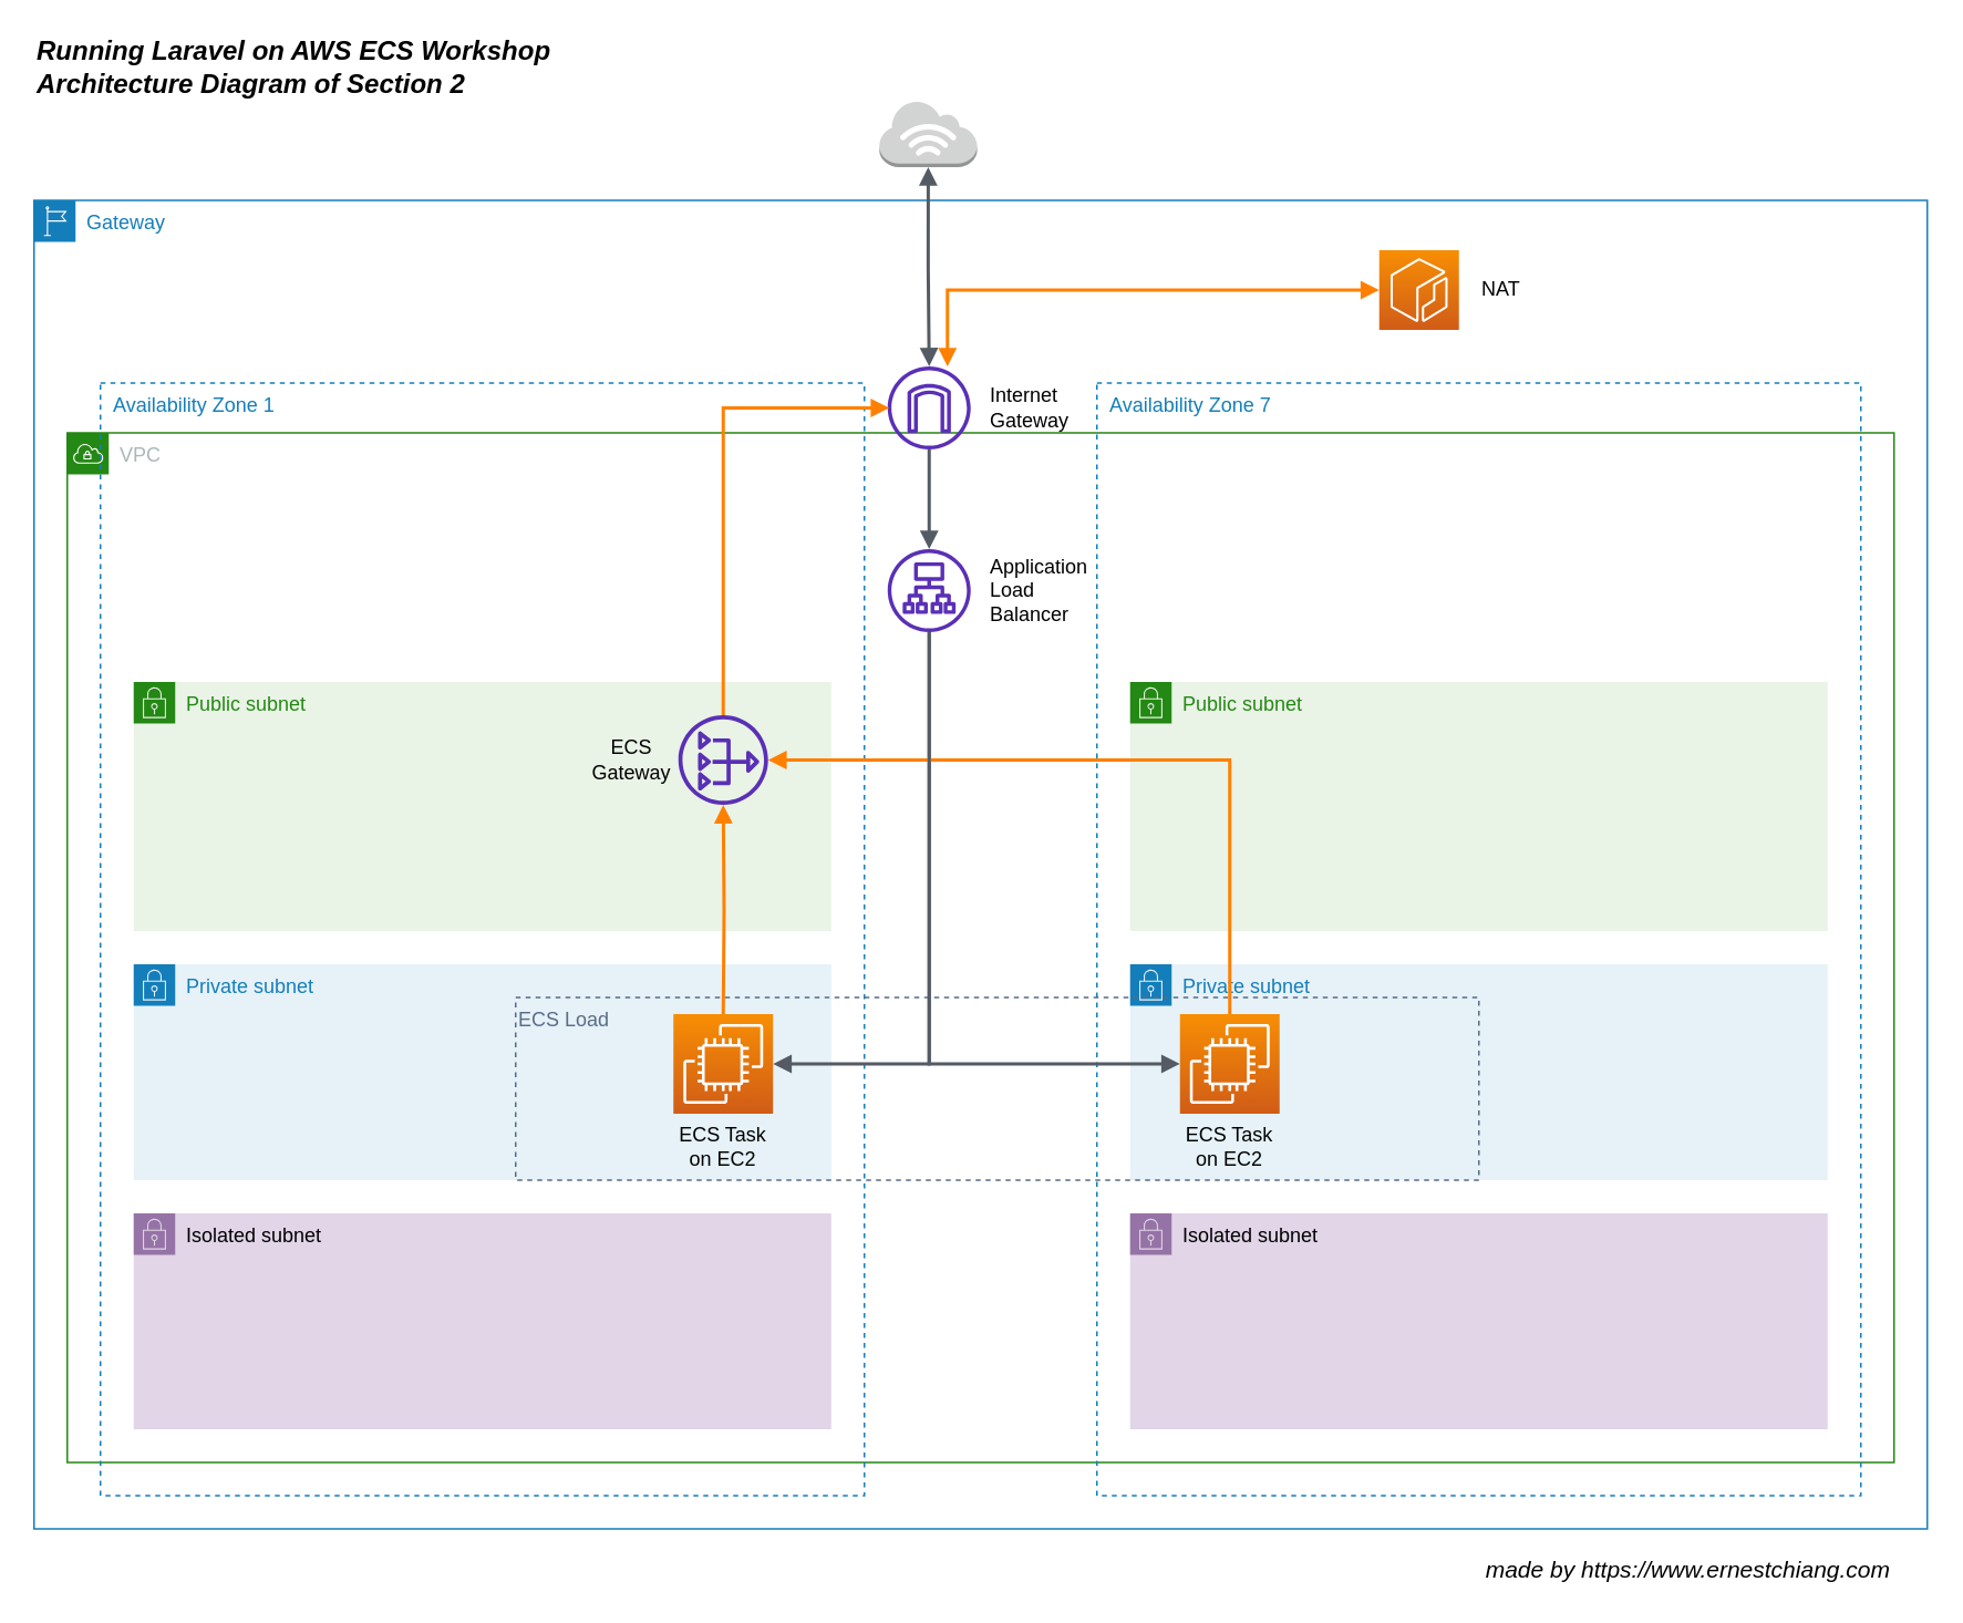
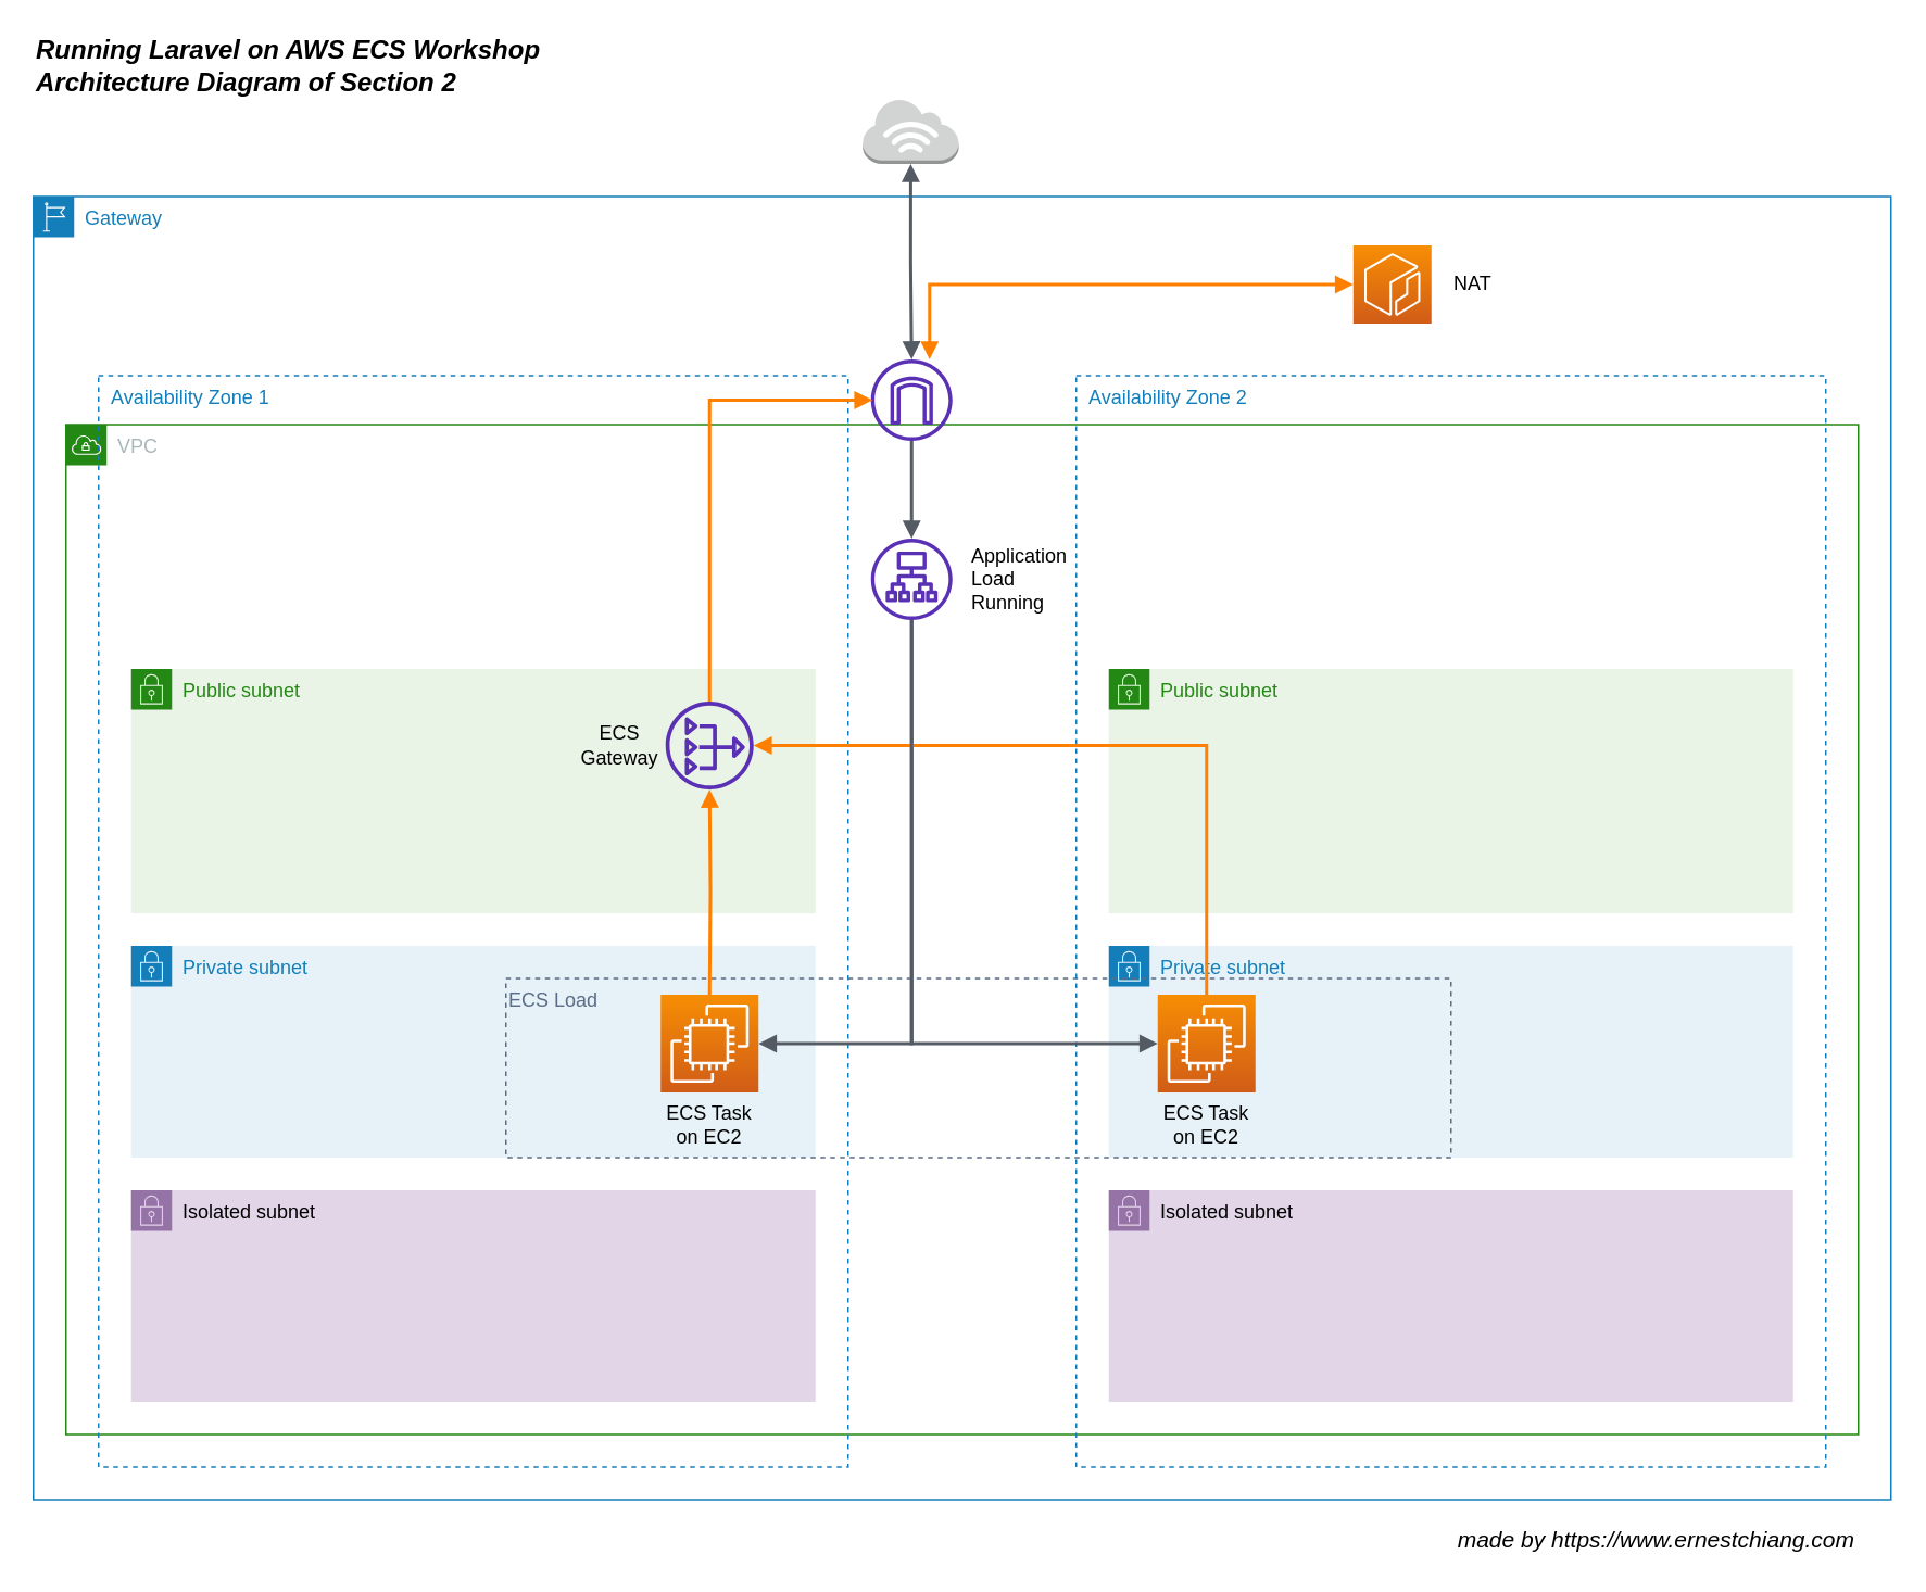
  <mxCell id="0" />
  <mxCell id="1" parent="0" />
  <mxCell id="2" value="Private subnet" style="points=[[0,0],[0.25,0],[0.5,0],[0.75,0],[1,0],[1,0.25],[1,0.5],[1,0.75],[1,1],[0.75,1],[0.5,1],[0.25,1],[0,1],[0,0.75],[0,0.5],[0,0.25]];outlineConnect=0;gradientColor=none;html=1;whiteSpace=wrap;fontSize=12;fontStyle=0;shape=mxgraph.aws4.group;grIcon=mxgraph.aws4.group_security_group;grStroke=0;strokeColor=#147EBA;fillColor=#E6F2F8;verticalAlign=top;align=left;spacingLeft=30;fontColor=#147EBA;dashed=0;" parent="1" vertex="1"><mxGeometry x="680" y="580" width="420" height="130" as="geometry" /></mxCell>
  <mxCell id="3" value="Private subnet" style="points=[[0,0],[0.25,0],[0.5,0],[0.75,0],[1,0],[1,0.25],[1,0.5],[1,0.75],[1,1],[0.75,1],[0.5,1],[0.25,1],[0,1],[0,0.75],[0,0.5],[0,0.25]];outlineConnect=0;gradientColor=none;html=1;whiteSpace=wrap;fontSize=12;fontStyle=0;shape=mxgraph.aws4.group;grIcon=mxgraph.aws4.group_security_group;grStroke=0;strokeColor=#147EBA;fillColor=#E6F2F8;verticalAlign=top;align=left;spacingLeft=30;fontColor=#147EBA;dashed=0;" parent="1" vertex="1"><mxGeometry x="80" y="580" width="420" height="130" as="geometry" /></mxCell>
  <mxCell id="4" value="Gateway" style="points=[[0,0],[0.25,0],[0.5,0],[0.75,0],[1,0],[1,0.25],[1,0.5],[1,0.75],[1,1],[0.75,1],[0.5,1],[0.25,1],[0,1],[0,0.75],[0,0.5],[0,0.25]];outlineConnect=0;gradientColor=none;html=1;whiteSpace=wrap;fontSize=12;fontStyle=0;shape=mxgraph.aws4.group;grIcon=mxgraph.aws4.group_region;strokeColor=#147EBA;fillColor=none;verticalAlign=top;align=left;spacingLeft=30;fontColor=#147EBA;dashed=0;" parent="1" vertex="1"><mxGeometry x="20" y="120" width="1140" height="800" as="geometry" /></mxCell>
  <mxCell id="5" value="VPC" style="points=[[0,0],[0.25,0],[0.5,0],[0.75,0],[1,0],[1,0.25],[1,0.5],[1,0.75],[1,1],[0.75,1],[0.5,1],[0.25,1],[0,1],[0,0.75],[0,0.5],[0,0.25]];outlineConnect=0;gradientColor=none;html=1;whiteSpace=wrap;fontSize=12;fontStyle=0;shape=mxgraph.aws4.group;grIcon=mxgraph.aws4.group_vpc;strokeColor=#248814;fillColor=none;verticalAlign=top;align=left;spacingLeft=30;fontColor=#AAB7B8;dashed=0;" parent="1" vertex="1"><mxGeometry x="40" y="260" width="1100" height="620" as="geometry" /></mxCell>
  <mxCell id="6" value="  Availability Zone 1" style="fillColor=none;strokeColor=#147EBA;dashed=1;verticalAlign=top;fontStyle=0;fontColor=#147EBA;align=left;" parent="1" vertex="1"><mxGeometry x="60" y="230" width="460" height="670" as="geometry" /></mxCell>
  <mxCell id="7" value="ECS Load" style="fillColor=none;strokeColor=#5A6C86;dashed=1;verticalAlign=top;fontStyle=0;fontColor=#5A6C86;align=left;" parent="1" vertex="1"><mxGeometry x="310" y="600" width="580" height="110" as="geometry" /></mxCell>
  <mxCell id="8" value="Public subnet" style="points=[[0,0],[0.25,0],[0.5,0],[0.75,0],[1,0],[1,0.25],[1,0.5],[1,0.75],[1,1],[0.75,1],[0.5,1],[0.25,1],[0,1],[0,0.75],[0,0.5],[0,0.25]];outlineConnect=0;gradientColor=none;html=1;whiteSpace=wrap;fontSize=12;fontStyle=0;shape=mxgraph.aws4.group;grIcon=mxgraph.aws4.group_security_group;grStroke=0;strokeColor=#248814;fillColor=#E9F3E6;verticalAlign=top;align=left;spacingLeft=30;fontColor=#248814;dashed=0;" parent="1" vertex="1"><mxGeometry x="80" y="410" width="420" height="150" as="geometry" /></mxCell>
  <mxCell id="9" value="" style="group" parent="1" vertex="1" connectable="0"><mxGeometry x="534" y="220" width="100" height="50" as="geometry" /></mxCell>
  <mxCell id="10" value="" style="outlineConnect=0;fontColor=#232F3E;fillColor=#5A30B5;dashed=0;verticalLabelPosition=bottom;verticalAlign=top;align=center;html=1;fontSize=12;fontStyle=0;aspect=fixed;pointerEvents=1;shape=mxgraph.aws4.internet_gateway;strokeColor=none;sketch=0;shadow=0;labelBackgroundColor=none;" parent="9" vertex="1"><mxGeometry width="50" height="50" as="geometry" /></mxCell>
- <mxCell id="11" value="Internet Gateway" style="text;html=1;strokeColor=none;fillColor=none;align=left;verticalAlign=middle;whiteSpace=wrap;rounded=0;shadow=0;labelBackgroundColor=none;sketch=0;" parent="9" vertex="1"><mxGeometry x="60" y="15" width="40" height="20" as="geometry" /></mxCell>
  <mxCell id="12" value="" style="group" parent="1" vertex="1" connectable="0"><mxGeometry x="534" y="330" width="95" height="50" as="geometry" /></mxCell>
  <mxCell id="13" value="" style="outlineConnect=0;fontColor=#232F3E;gradientColor=none;fillColor=#5A30B5;strokeColor=none;dashed=0;verticalLabelPosition=bottom;verticalAlign=top;align=center;html=1;fontSize=12;fontStyle=0;aspect=fixed;pointerEvents=1;shape=mxgraph.aws4.application_load_balancer;" parent="12" vertex="1"><mxGeometry width="50" height="50" as="geometry" /></mxCell>
- <mxCell id="14" value="Application Load&lt;br&gt;&lt;div&gt;&lt;span&gt;Balancer&lt;/span&gt;&lt;/div&gt;" style="text;html=1;strokeColor=none;fillColor=none;align=left;verticalAlign=middle;whiteSpace=wrap;rounded=0;shadow=0;labelBackgroundColor=none;sketch=0;" parent="12" vertex="1"><mxGeometry x="60" y="15" width="40" height="20" as="geometry" /></mxCell>
+ <mxCell id="14" value="Application Load&lt;br&gt;&lt;div&gt;&lt;span&gt;Running&lt;/span&gt;&lt;/div&gt;" style="text;html=1;strokeColor=none;fillColor=none;align=left;verticalAlign=middle;whiteSpace=wrap;rounded=0;shadow=0;labelBackgroundColor=none;sketch=0;" parent="12" vertex="1"><mxGeometry x="60" y="15" width="40" height="20" as="geometry" /></mxCell>
  <mxCell id="15" value="" style="group" parent="1" vertex="1" connectable="0"><mxGeometry x="529" y="60" width="110" height="40" as="geometry" /></mxCell>
  <mxCell id="16" value="" style="outlineConnect=0;dashed=0;verticalLabelPosition=bottom;verticalAlign=top;align=center;html=1;shape=mxgraph.aws3.internet_3;fillColor=#D2D3D3;gradientColor=none;shadow=0;labelBackgroundColor=none;sketch=0;strokeColor=#000000;" parent="15" vertex="1"><mxGeometry width="58.89" height="40" as="geometry" /></mxCell>
  <mxCell id="17" value="" style="edgeStyle=orthogonalEdgeStyle;html=1;endArrow=block;elbow=vertical;startArrow=block;startFill=1;endFill=1;strokeColor=#545B64;rounded=0;exitX=0.5;exitY=1;exitDx=0;exitDy=0;exitPerimeter=0;strokeWidth=2;" parent="1" source="16" target="10" edge="1"><mxGeometry width="100" relative="1" as="geometry"><mxPoint x="584" y="150" as="sourcePoint" /><mxPoint x="684" y="150" as="targetPoint" /></mxGeometry></mxCell>
  <mxCell id="18" value="" style="edgeStyle=orthogonalEdgeStyle;html=1;endArrow=none;elbow=vertical;startArrow=block;startFill=1;strokeColor=#545B64;rounded=0;strokeWidth=2;" parent="1" source="13" target="10" edge="1"><mxGeometry width="100" relative="1" as="geometry"><mxPoint x="739" y="120" as="sourcePoint" /><mxPoint x="839" y="120" as="targetPoint" /></mxGeometry></mxCell>
  <mxCell id="19" style="edgeStyle=orthogonalEdgeStyle;rounded=0;orthogonalLoop=1;jettySize=auto;html=1;endArrow=block;endFill=1;strokeWidth=2;fillColor=#ffe6cc;strokeColor=#FF8000;" parent="1" target="32" edge="1"><mxGeometry relative="1" as="geometry"><mxPoint x="435" y="610" as="sourcePoint" /></mxGeometry></mxCell>
  <mxCell id="20" value="ECS Task on EC2" style="text;html=1;strokeColor=none;fillColor=none;align=center;verticalAlign=middle;whiteSpace=wrap;rounded=0;shadow=0;labelBackgroundColor=none;sketch=0;" parent="1" vertex="1"><mxGeometry x="400" y="680" width="70" height="20" as="geometry" /></mxCell>
  <mxCell id="21" value="" style="edgeStyle=orthogonalEdgeStyle;html=1;endArrow=none;elbow=vertical;startArrow=block;startFill=1;strokeColor=#545B64;rounded=0;strokeWidth=2;" parent="1" target="13" edge="1"><mxGeometry width="100" relative="1" as="geometry"><mxPoint x="465" y="640" as="sourcePoint" /><mxPoint x="281" y="380" as="targetPoint" /><Array as="points"><mxPoint x="559" y="640" /></Array></mxGeometry></mxCell>
  <mxCell id="22" value="made by https://www.ernestchiang.com" style="text;html=1;strokeColor=none;fillColor=none;align=right;verticalAlign=middle;whiteSpace=wrap;rounded=0;shadow=0;labelBackgroundColor=none;sketch=0;fontStyle=2;fontSize=14;" parent="1" vertex="1"><mxGeometry x="880" y="935" width="260" height="20" as="geometry" /></mxCell>
- <mxCell id="23" value="  Availability Zone 7" style="fillColor=none;strokeColor=#147EBA;dashed=1;verticalAlign=top;fontStyle=0;fontColor=#147EBA;align=left;" parent="1" vertex="1"><mxGeometry x="660" y="230" width="460" height="670" as="geometry" /></mxCell>
+ <mxCell id="23" value="  Availability Zone 2" style="fillColor=none;strokeColor=#147EBA;dashed=1;verticalAlign=top;fontStyle=0;fontColor=#147EBA;align=left;" parent="1" vertex="1"><mxGeometry x="660" y="230" width="460" height="670" as="geometry" /></mxCell>
  <mxCell id="24" value="Public subnet" style="points=[[0,0],[0.25,0],[0.5,0],[0.75,0],[1,0],[1,0.25],[1,0.5],[1,0.75],[1,1],[0.75,1],[0.5,1],[0.25,1],[0,1],[0,0.75],[0,0.5],[0,0.25]];outlineConnect=0;gradientColor=none;html=1;whiteSpace=wrap;fontSize=12;fontStyle=0;shape=mxgraph.aws4.group;grIcon=mxgraph.aws4.group_security_group;grStroke=0;strokeColor=#248814;fillColor=#E9F3E6;verticalAlign=top;align=left;spacingLeft=30;fontColor=#248814;dashed=0;" parent="1" vertex="1"><mxGeometry x="680" y="410" width="420" height="150" as="geometry" /></mxCell>
  <mxCell id="25" value="Isolated subnet" style="points=[[0,0],[0.25,0],[0.5,0],[0.75,0],[1,0],[1,0.25],[1,0.5],[1,0.75],[1,1],[0.75,1],[0.5,1],[0.25,1],[0,1],[0,0.75],[0,0.5],[0,0.25]];outlineConnect=0;html=1;whiteSpace=wrap;fontSize=12;fontStyle=0;shape=mxgraph.aws4.group;grIcon=mxgraph.aws4.group_security_group;grStroke=0;strokeColor=#9673a6;fillColor=#e1d5e7;verticalAlign=top;align=left;spacingLeft=30;dashed=0;shadow=0;" parent="1" vertex="1"><mxGeometry x="80" y="730" width="420" height="130" as="geometry" /></mxCell>
  <mxCell id="26" value="Isolated subnet" style="points=[[0,0],[0.25,0],[0.5,0],[0.75,0],[1,0],[1,0.25],[1,0.5],[1,0.75],[1,1],[0.75,1],[0.5,1],[0.25,1],[0,1],[0,0.75],[0,0.5],[0,0.25]];outlineConnect=0;html=1;whiteSpace=wrap;fontSize=12;fontStyle=0;shape=mxgraph.aws4.group;grIcon=mxgraph.aws4.group_security_group;grStroke=0;strokeColor=#9673a6;fillColor=#e1d5e7;verticalAlign=top;align=left;spacingLeft=30;dashed=0;" parent="1" vertex="1"><mxGeometry x="680" y="730" width="420" height="130" as="geometry" /></mxCell>
  <mxCell id="27" style="edgeStyle=orthogonalEdgeStyle;rounded=0;orthogonalLoop=1;jettySize=auto;html=1;endArrow=block;endFill=1;strokeWidth=2;fillColor=#ffe6cc;strokeColor=#FF8000;" parent="1" target="32" edge="1"><mxGeometry relative="1" as="geometry"><Array as="points"><mxPoint x="740" y="457" /></Array><mxPoint x="740" y="610" as="sourcePoint" /></mxGeometry></mxCell>
  <mxCell id="28" value="ECS Task on EC2" style="text;html=1;strokeColor=none;fillColor=none;align=center;verticalAlign=middle;whiteSpace=wrap;rounded=0;shadow=0;labelBackgroundColor=none;sketch=0;" parent="1" vertex="1"><mxGeometry x="710" y="680" width="60" height="20" as="geometry" /></mxCell>
  <mxCell id="29" value="" style="edgeStyle=orthogonalEdgeStyle;html=1;endArrow=none;elbow=vertical;startArrow=block;startFill=1;strokeColor=#545B64;rounded=0;strokeWidth=2;" parent="1" target="13" edge="1"><mxGeometry width="100" relative="1" as="geometry"><mxPoint x="710" y="640" as="sourcePoint" /><mxPoint x="569" y="390" as="targetPoint" /><Array as="points"><mxPoint x="559" y="640" /></Array></mxGeometry></mxCell>
  <mxCell id="30" style="edgeStyle=orthogonalEdgeStyle;rounded=0;orthogonalLoop=1;jettySize=auto;html=1;entryX=0.02;entryY=0.5;entryDx=0;entryDy=0;entryPerimeter=0;endArrow=block;endFill=1;strokeWidth=2;fillColor=#ffe6cc;strokeColor=#FF8000;" parent="1" source="32" target="10" edge="1"><mxGeometry relative="1" as="geometry"><Array as="points"><mxPoint x="435" y="245" /></Array></mxGeometry></mxCell>
  <mxCell id="31" value="" style="group" parent="1" vertex="1" connectable="0"><mxGeometry x="360" y="430" width="102" height="54" as="geometry" /></mxCell>
  <mxCell id="32" value="" style="outlineConnect=0;fontColor=#232F3E;gradientColor=none;fillColor=#5A30B5;strokeColor=none;dashed=0;verticalLabelPosition=bottom;verticalAlign=top;align=center;html=1;fontSize=12;fontStyle=0;aspect=fixed;pointerEvents=1;shape=mxgraph.aws4.nat_gateway;" parent="31" vertex="1"><mxGeometry x="48" width="54" height="54" as="geometry" /></mxCell>
  <mxCell id="33" value="ECS Gateway" style="text;html=1;strokeColor=none;fillColor=none;align=center;verticalAlign=middle;whiteSpace=wrap;rounded=0;shadow=0;labelBackgroundColor=none;sketch=0;" parent="31" vertex="1"><mxGeometry y="17" width="40" height="20" as="geometry" /></mxCell>
  <mxCell id="34" value="" style="group" parent="1" vertex="1" connectable="0"><mxGeometry x="830" y="150" width="100" height="48" as="geometry" /></mxCell>
  <mxCell id="35" value="" style="outlineConnect=0;fontColor=#232F3E;gradientColor=#F78E04;gradientDirection=north;fillColor=#D05C17;strokeColor=#ffffff;dashed=0;verticalLabelPosition=bottom;verticalAlign=top;align=center;html=1;fontSize=12;fontStyle=0;aspect=fixed;shape=mxgraph.aws4.resourceIcon;resIcon=mxgraph.aws4.ecr;shadow=0;" parent="34" vertex="1"><mxGeometry width="48" height="48" as="geometry" /></mxCell>
  <mxCell id="36" value="NAT" style="text;html=1;strokeColor=none;fillColor=none;align=left;verticalAlign=middle;whiteSpace=wrap;rounded=0;shadow=0;labelBackgroundColor=none;sketch=0;" parent="34" vertex="1"><mxGeometry x="60" y="14" width="40" height="20" as="geometry" /></mxCell>
  <mxCell id="37" style="edgeStyle=orthogonalEdgeStyle;rounded=0;orthogonalLoop=1;jettySize=auto;html=1;endArrow=block;endFill=1;strokeWidth=2;startArrow=block;startFill=1;fillColor=#ffe6cc;strokeColor=#FF8000;" parent="1" source="10" target="35" edge="1"><mxGeometry relative="1" as="geometry"><Array as="points"><mxPoint x="570" y="174" /></Array></mxGeometry></mxCell>
  <mxCell id="38" value="Running Laravel on AWS ECS Workshop&lt;br style=&quot;font-size: 16px&quot;&gt;Architecture Diagram of Section 2" style="text;html=1;strokeColor=none;fillColor=none;align=left;verticalAlign=middle;whiteSpace=wrap;rounded=0;shadow=0;labelBackgroundColor=none;sketch=0;fontStyle=3;fontSize=16;" parent="1" vertex="1"><mxGeometry x="20" y="20" width="340" height="40" as="geometry" /></mxCell>
  <mxCell id="39" value="" style="outlineConnect=0;fontColor=#232F3E;gradientColor=#F78E04;gradientDirection=north;fillColor=#D05C17;strokeColor=#ffffff;dashed=0;verticalLabelPosition=bottom;verticalAlign=top;align=center;html=1;fontSize=12;fontStyle=0;aspect=fixed;shape=mxgraph.aws4.resourceIcon;resIcon=mxgraph.aws4.ec2;" vertex="1" parent="1"><mxGeometry x="405" y="610" width="60" height="60" as="geometry" /></mxCell>
  <mxCell id="40" value="" style="outlineConnect=0;fontColor=#232F3E;gradientColor=#F78E04;gradientDirection=north;fillColor=#D05C17;strokeColor=#ffffff;dashed=0;verticalLabelPosition=bottom;verticalAlign=top;align=center;html=1;fontSize=12;fontStyle=0;aspect=fixed;shape=mxgraph.aws4.resourceIcon;resIcon=mxgraph.aws4.ec2;" vertex="1" parent="1"><mxGeometry x="710" y="610" width="60" height="60" as="geometry" /></mxCell>
